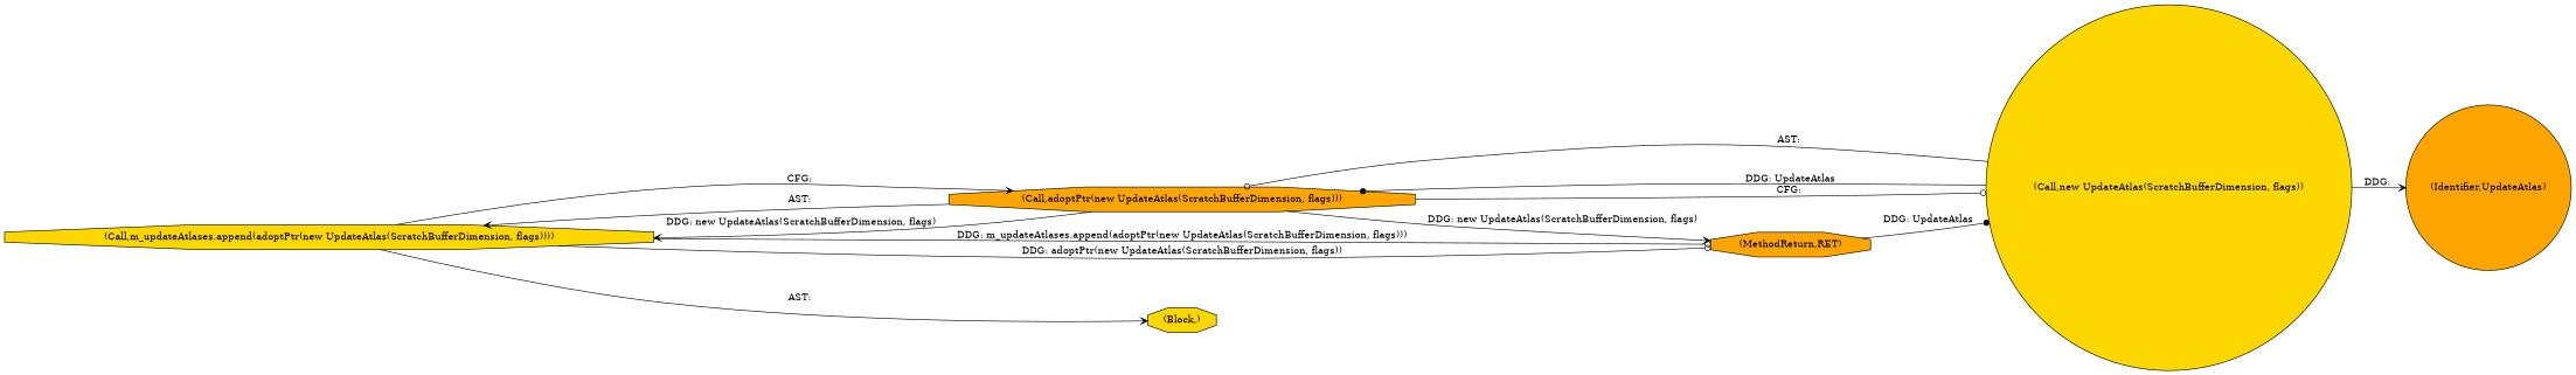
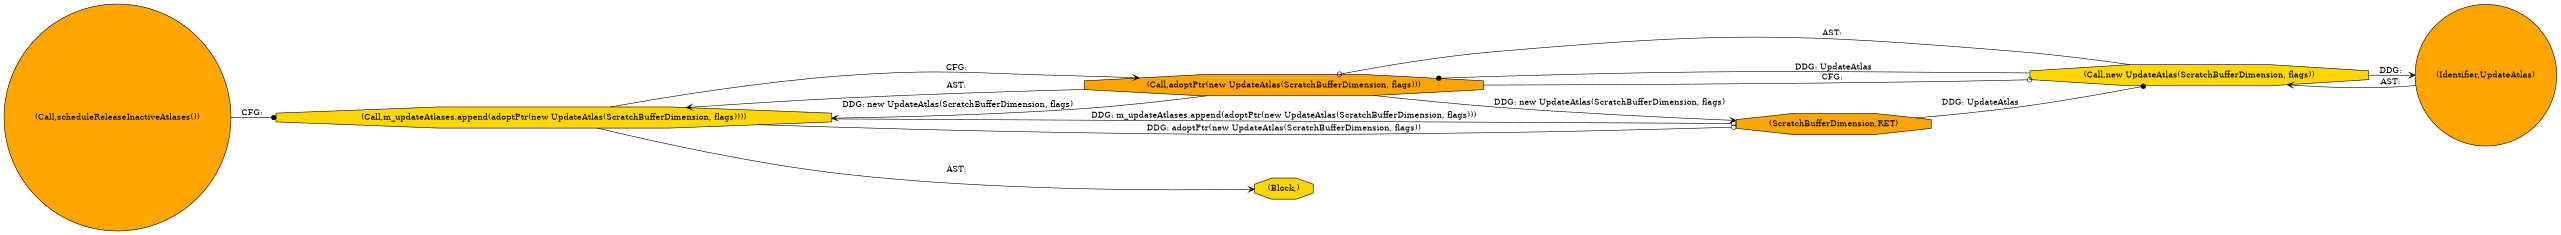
  digraph {
    rankdir=LR
    node [fillcolor=orange shape=octagon style=filled]
    edge [arrowhead=vee]
    n1 [fillcolor=gold label="(Call,m_updateAtlases.append(adoptPtr(new UpdateAtlas(ScratchBufferDimension, flags))))"]
    n2 [label="(Call,adoptPtr(new UpdateAtlas(ScratchBufferDimension, flags)))"]
-   n3 [label="(MethodReturn,RET)"]
+   n3 [label="(ScratchBufferDimension,RET)"]
    n4 [fillcolor=gold label="(Block,)"]
-   n5 [fillcolor=gold label="(Call,new UpdateAtlas(ScratchBufferDimension, flags))" shape=circle]
+   n5 [fillcolor=gold label="(Call,new UpdateAtlas(ScratchBufferDimension, flags))"]
    n6 [label="(Identifier,UpdateAtlas)" shape=circle]
+   n7 [label="(Call,scheduleReleaseInactiveAtlases())" shape=circle]
    n1 -> n2 [label="CFG: "]
    n1 -> n3 [arrowhead=odot label="DDG: m_updateAtlases.append(adoptPtr(new UpdateAtlas(ScratchBufferDimension, flags)))"]
    n1 -> n3 [arrowhead=odot label="DDG: adoptPtr(new UpdateAtlas(ScratchBufferDimension, flags))"]
    n1 -> n4 [label="AST: "]
    n2 -> n1 [label="AST: "]
    n2 -> n1 [label="DDG: new UpdateAtlas(ScratchBufferDimension, flags)"]
    n2 -> n3 [label="DDG: new UpdateAtlas(ScratchBufferDimension, flags)"]
    n2 -> n5 [arrowhead=odot label="CFG: "]
    n3 -> n5 [arrowhead=dot label="DDG: UpdateAtlas"]
    n5 -> n2 [arrowhead=odot label="AST: "]
    n5 -> n2 [arrowhead=dot label="DDG: UpdateAtlas"]
    n5 -> n6 [label="DDG: "]
+   n6 -> n5 [label="AST: "]
+   n7 -> n1 [arrowhead=dot label="CFG: "]
  }
